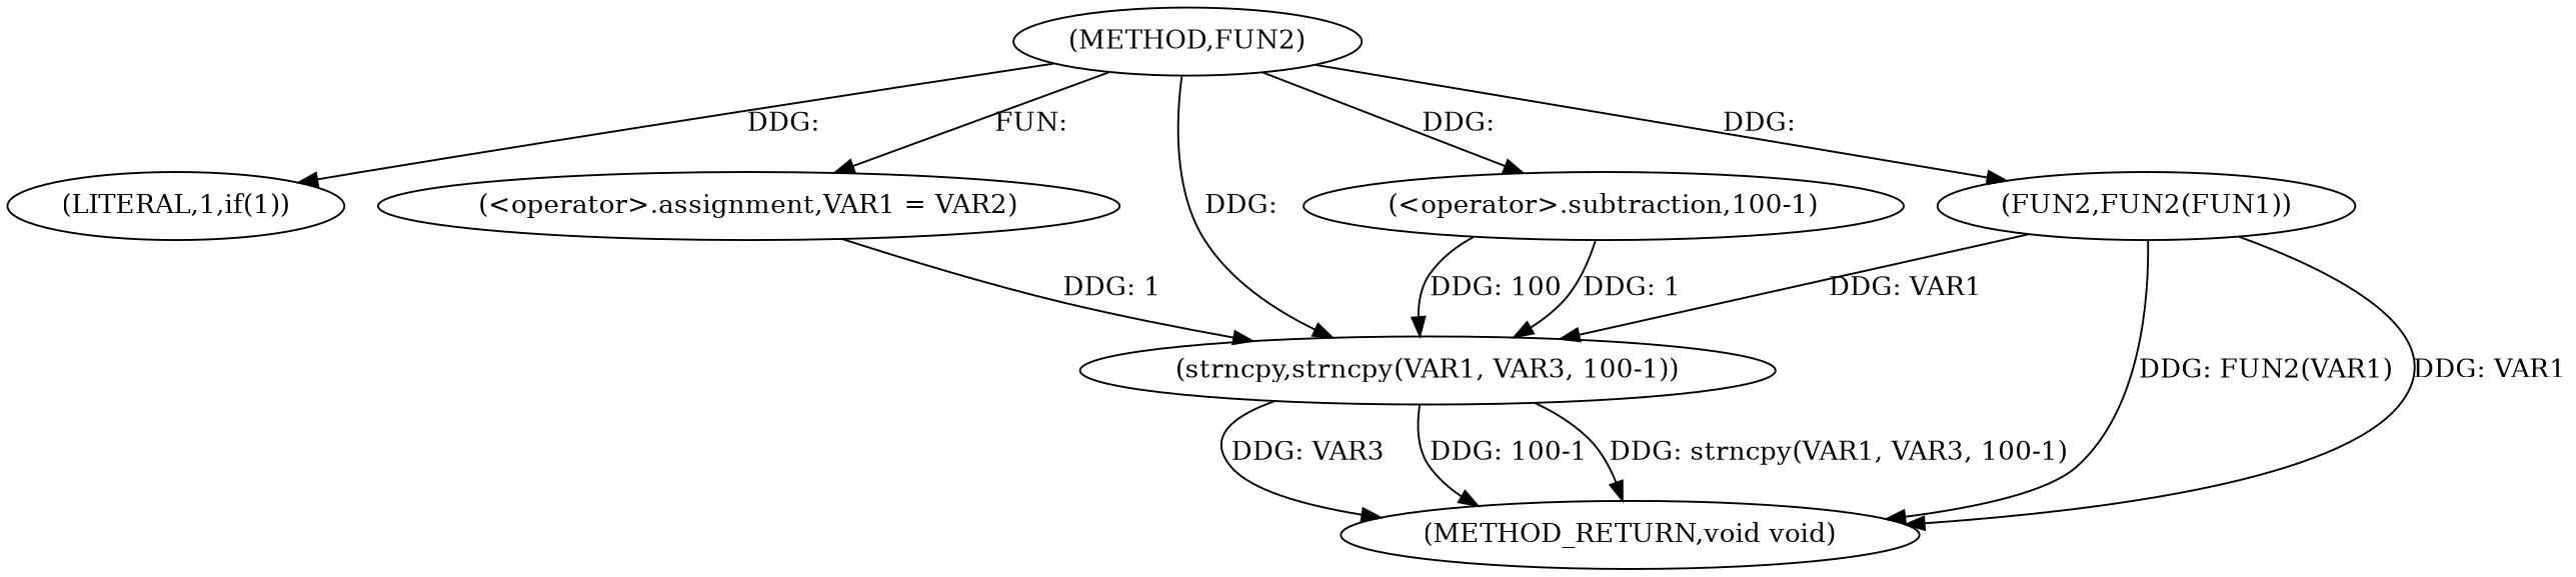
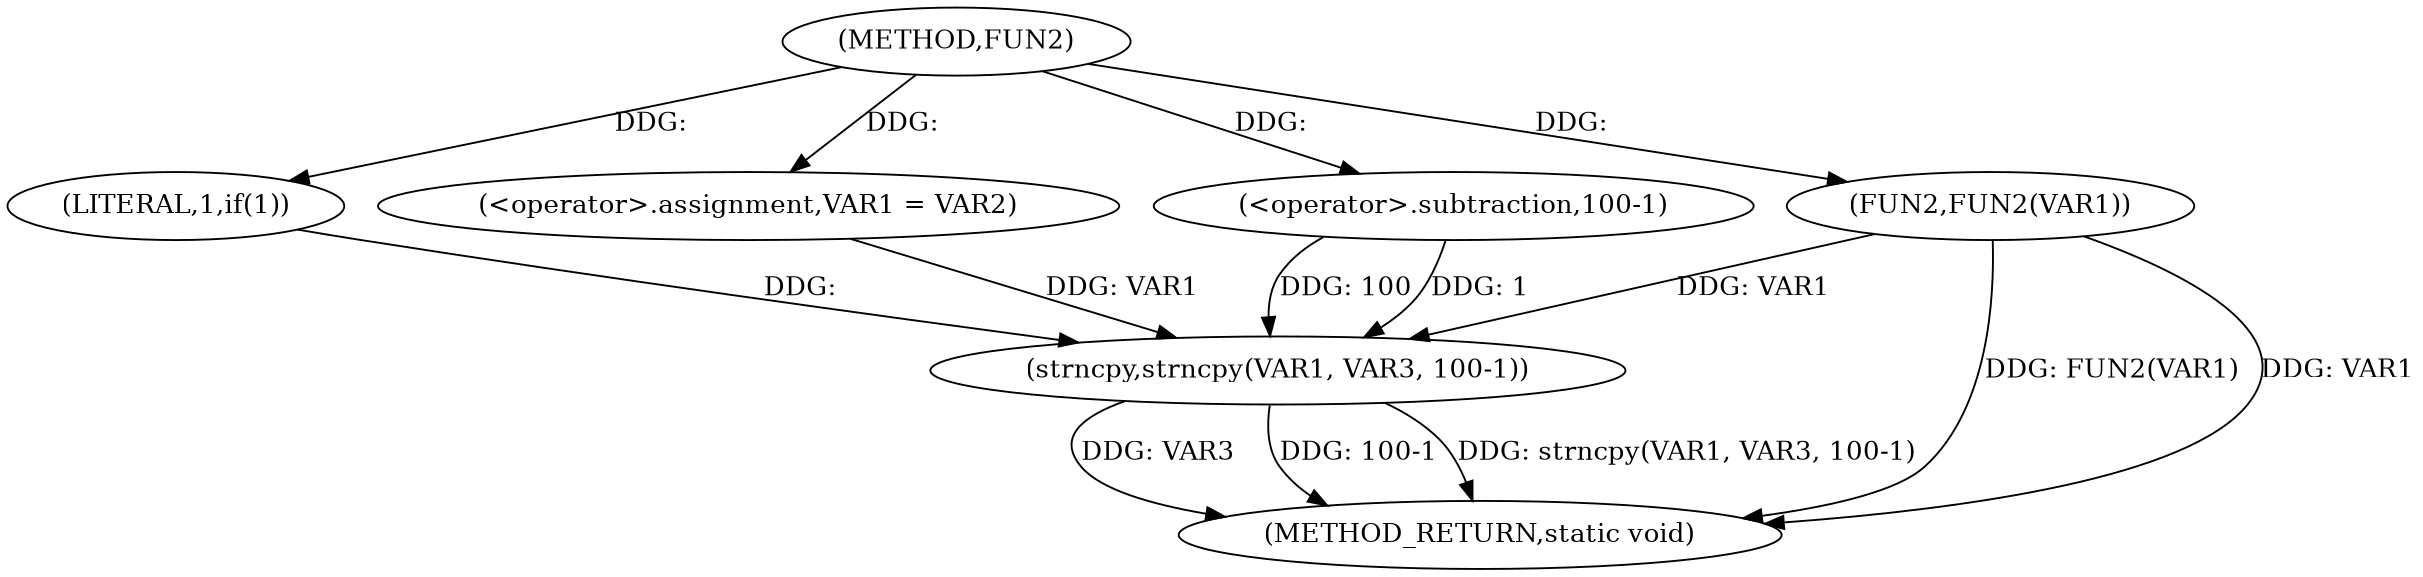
  digraph {
    n1 [label="(METHOD,FUN2)"]
    n2 [label="(LITERAL,1,if(1))"]
    n3 [label="(<operator>.assignment,VAR1 = VAR2)"]
    n4 [label="(strncpy,strncpy(VAR1, VAR3, 100-1))"]
    n5 [label="(<operator>.subtraction,100-1)"]
-   n6 [label="(FUN2,FUN2(FUN1))"]
-   n7 [label="(METHOD_RETURN,void void)"]
+   n6 [label="(FUN2,FUN2(VAR1))"]
+   n7 [label="(METHOD_RETURN,static void)"]
    n1 -> n2 [label="DDG: "]
-   n1 -> n3 [label="FUN: "]
-   n1 -> n4 [label="DDG: "]
+   n1 -> n3 [label="DDG: "]
+   n2 -> n4 [label="DDG: "]
    n1 -> n5 [label="DDG: "]
    n1 -> n6 [label="DDG: "]
-   n3 -> n4 [label="DDG: 1"]
+   n3 -> n4 [label="DDG: VAR1"]
    n4 -> n7 [label="DDG: VAR3"]
    n4 -> n7 [label="DDG: 100-1"]
    n4 -> n7 [label="DDG: strncpy(VAR1, VAR3, 100-1)"]
    n5 -> n4 [label="DDG: 100"]
    n5 -> n4 [label="DDG: 1"]
    n6 -> n4 [label="DDG: VAR1"]
    n6 -> n7 [label="DDG: FUN2(VAR1)"]
    n6 -> n7 [label="DDG: VAR1"]
  }
